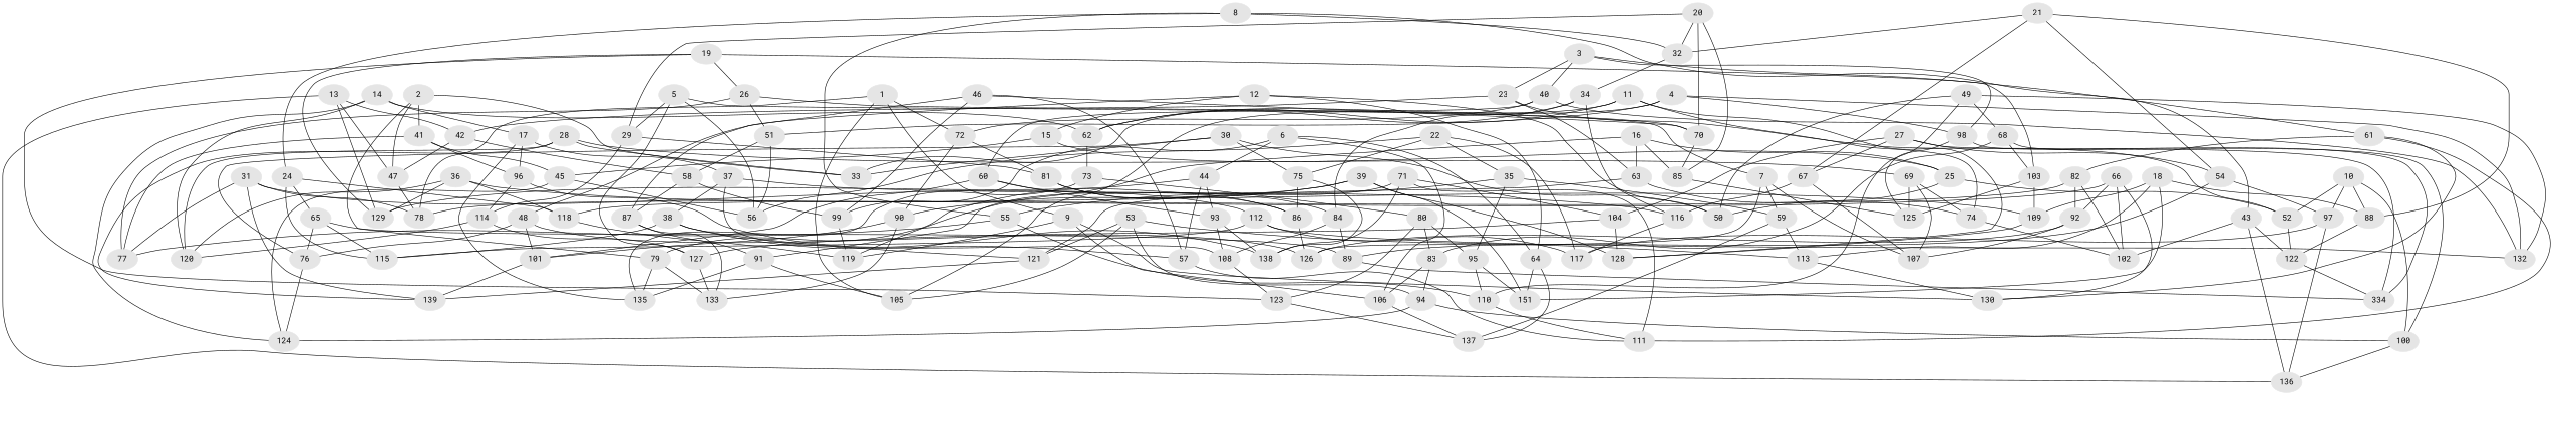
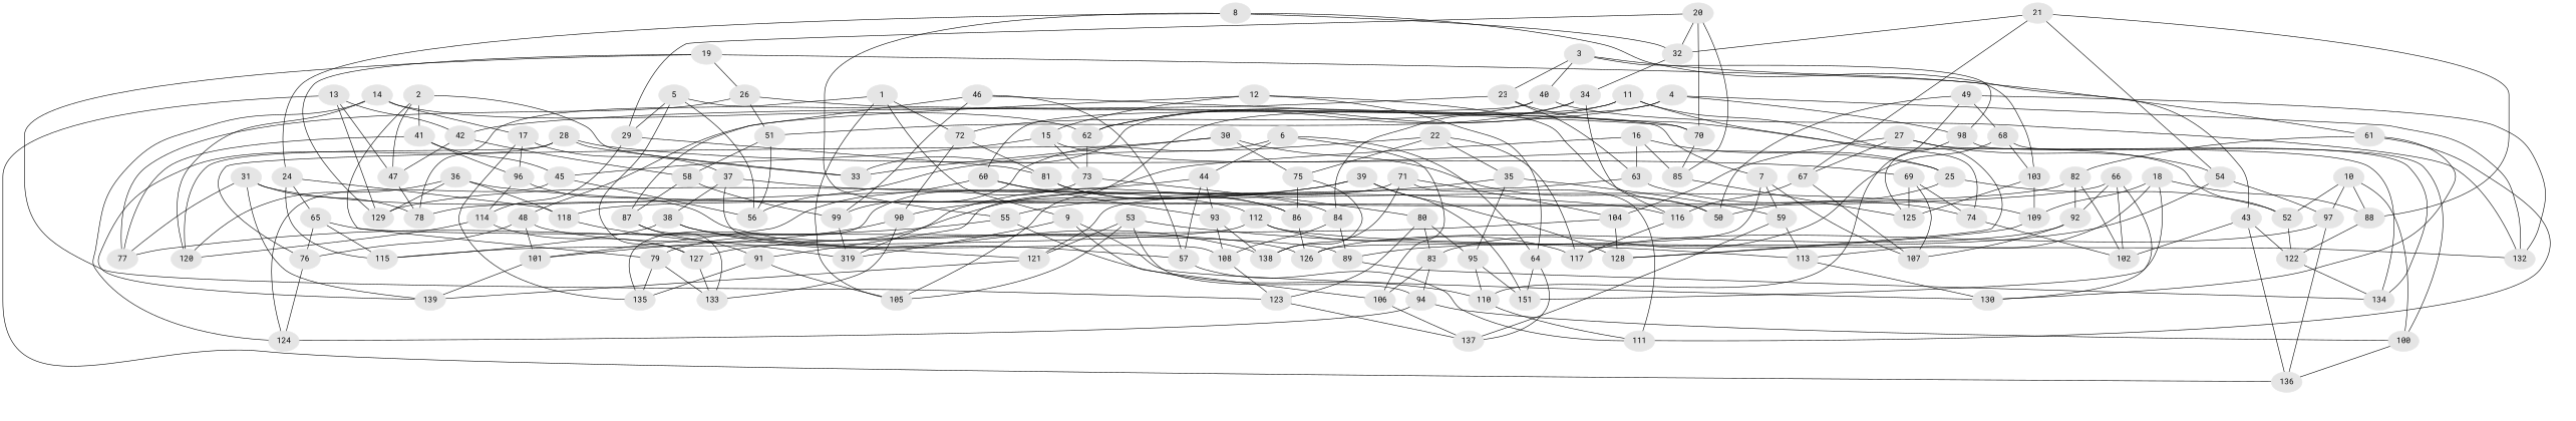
  graph {
    fontname="Roboto Mono"
    node [color=gray90 fontname="Roboto Mono" style=filled]
    edge [fontname="Roboto Mono"]
    1
    9
    72
    78
    105
    106
-   119
+   119 [label=319]
    130
    81
    90
    2
    33
    41
    47
    79
    45
    96
    77
    135
    133
    3
    23
    40
    61
    98
    52
    42
    63
    132
    60
    111
    82
-   134 [label=334]
+   134
    125
    4
    51
    56
    58
    5
    7
    29
    127
    59
    107
    126
    114
    6
    44
    64
    99
    129
    57
    93
    n54 [label=151]
    137
    113
    8
    24
    32
    43
    55
    65
    115
    118
    34
    136
    102
    122
    110
    10
    88
    97
    100
    117
    11
    62
    74
    128
    73
    12
    15
    48
    50
    25
    76
    101
    13
    14
    17
    120
    124
    37
    80
    16
    85
    121
    116
    38
    108
    138
    18
    109
    19
    26
    103
    123
    70
    20
    21
    54
    67
    89
    22
    35
    75
    95
    86
    27
    104
    28
    69
    139
    84
    30
    31
    112
    36
    39
    87
    46
    91
    49
    68
    83
    53
    94
    92
    66
    71
    1 -- 9
    1 -- 72
    1 -- 78
    1 -- 105
    9 -- 106
    9 -- 119
    9 -- 130
    72 -- 81
    72 -- 90
    106 -- 137
    81 -- 86
    81 -- 84
    90 -- 133
    90 -- 101
    2 -- 33
    2 -- 41
    2 -- 47
    2 -- 79
    41 -- 45
    41 -- 96
    41 -- 77
    47 -- 78
    79 -- 135
    79 -- 133
    45 -- 56
    45 -- 124
    96 -- 114
    96 -- 138
    3 -- 23
    3 -- 40
    3 -- 61
    3 -- 98
    23 -- 52
    23 -- 42
    23 -- 63
    40 -- 72
    40 -- 132
    40 -- 60
    61 -- 130
    61 -- 111
    61 -- 82
    98 -- 134
    98 -- 125
    52 -- 122
    42 -- 47
    42 -- 58
    63 -- 74
    63 -- 121
    60 -- 93
    60 -- 101
    60 -- 86
    82 -- 118
    82 -- 102
    82 -- 92
    4 -- 105
    4 -- 98
    4 -- 132
    4 -- 51
    51 -- 56
    51 -- 58
    58 -- 99
    58 -- 87
    5 -- 56
    5 -- 7
    5 -- 29
    5 -- 127
    7 -- 59
    7 -- 107
    7 -- 126
    29 -- 81
    29 -- 114
    127 -- 133
    59 -- 137
    59 -- 113
    114 -- 127
    114 -- 120
    6 -- 106
    6 -- 44
    6 -- 64
    6 -- 99
    44 -- 129
    44 -- 57
    44 -- 93
    64 -- n54
    64 -- 137
    99 -- 119
    57 -- 111
    93 -- 108
    93 -- 138
    113 -- 130
    8 -- 24
    8 -- 32
    8 -- 43
    8 -- 55
    24 -- 65
    24 -- 115
    24 -- 118
    32 -- 34
    43 -- 136
    43 -- 102
    43 -- 122
    55 -- 77
    55 -- 110
    65 -- 115
    65 -- 76
    65 -- 89
    118 -- 119
    34 -- 62
    34 -- 116
    34 -- 84
    122 -- 134
    110 -- 111
    10 -- 52
    10 -- 88
    10 -- 97
    10 -- 100
    88 -- 122
    97 -- 136
    97 -- 117
    100 -- 136
    11 -- 33
    11 -- 62
    11 -- 74
    11 -- 128
    62 -- 73
    74 -- 102
    73 -- 135
    73 -- 80
    12 -- 64
    12 -- 15
    12 -- 48
    12 -- 50
    15 -- 45
+   15 -- 73
    15 -- 25
    48 -- 126
    48 -- 76
    48 -- 101
    25 -- 52
    25 -- 50
    76 -- 124
    101 -- 139
    13 -- 47
    13 -- 42
    13 -- 129
    13 -- 136
    14 -- 62
    14 -- 17
    14 -- 120
    14 -- 124
    17 -- 96
    17 -- 135
    17 -- 37
    37 -- 116
    37 -- 38
    37 -- 108
    80 -- 123
    80 -- 95
    80 -- 83
    16 -- 119
    16 -- 63
    16 -- 25
    16 -- 85
    85 -- 125
    121 -- 139
    116 -- 117
    38 -- 57
    38 -- 115
    38 -- 121
    108 -- 123
    18 -- n54
    18 -- 113
    18 -- 88
    18 -- 109
    109 -- 128
    19 -- 129
    19 -- 26
    19 -- 103
    19 -- 123
    26 -- 77
    26 -- 51
    26 -- 70
    103 -- 125
    103 -- 109
    123 -- 137
    70 -- 85
    20 -- 29
    20 -- 32
    20 -- 85
    20 -- 70
    21 -- 32
    21 -- 88
    21 -- 54
    21 -- 67
    54 -- 97
    54 -- 89
    67 -- 107
    67 -- 116
    89 -- 134
    22 -- 56
    22 -- 117
    22 -- 35
    22 -- 75
    35 -- 59
    35 -- 55
    35 -- 95
    75 -- 138
    75 -- 86
    95 -- n54
    95 -- 110
    86 -- 126
    27 -- 134
    27 -- 54
    27 -- 67
    27 -- 104
    104 -- 127
    104 -- 128
    28 -- 33
    28 -- 120
    28 -- 69
    28 -- 139
    69 -- 125
    69 -- 107
    69 -- 74
    84 -- 108
    84 -- 89
    30 -- 33
    30 -- 50
    30 -- 76
    30 -- 75
    31 -- 78
    31 -- 77
    31 -- 139
    31 -- 112
    112 -- 132
    112 -- 115
    112 -- 117
    36 -- 129
    36 -- 118
    36 -- 120
    36 -- 109
    39 -- 90
    39 -- 79
    39 -- n54
    39 -- 128
    87 -- 133
    87 -- 91
    46 -- 99
    46 -- 57
    46 -- 70
    46 -- 87
    91 -- 105
    91 -- 135
    49 -- 132
    49 -- 110
    49 -- 50
    49 -- 68
    68 -- 100
    68 -- 103
    68 -- 83
    83 -- 106
    83 -- 94
    53 -- 105
    53 -- 113
    53 -- 121
    53 -- 94
    94 -- 100
    94 -- 124
    92 -- 107
    92 -- 126
    66 -- 78
    66 -- 130
    66 -- 102
    66 -- 92
    71 -- 111
    71 -- 138
    71 -- 104
    71 -- 91
  }
